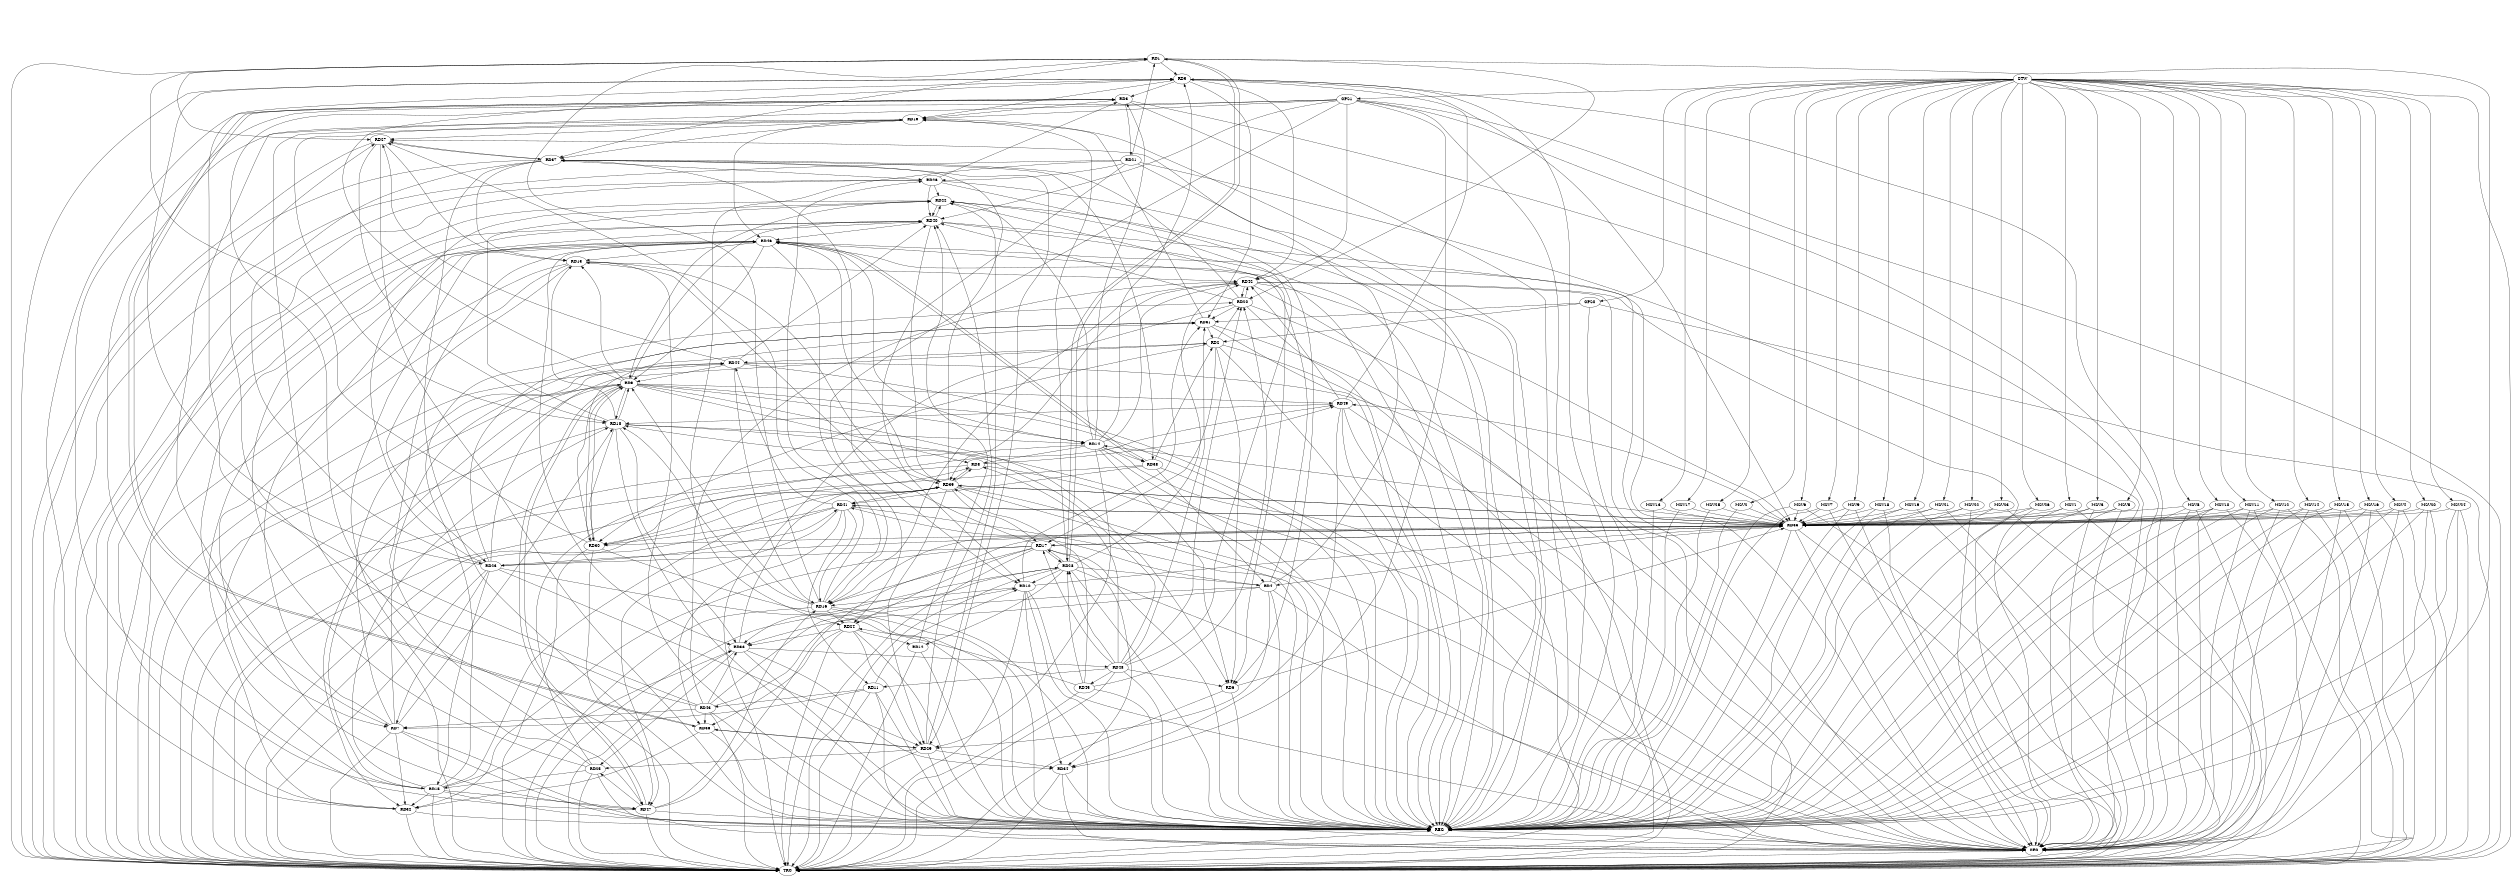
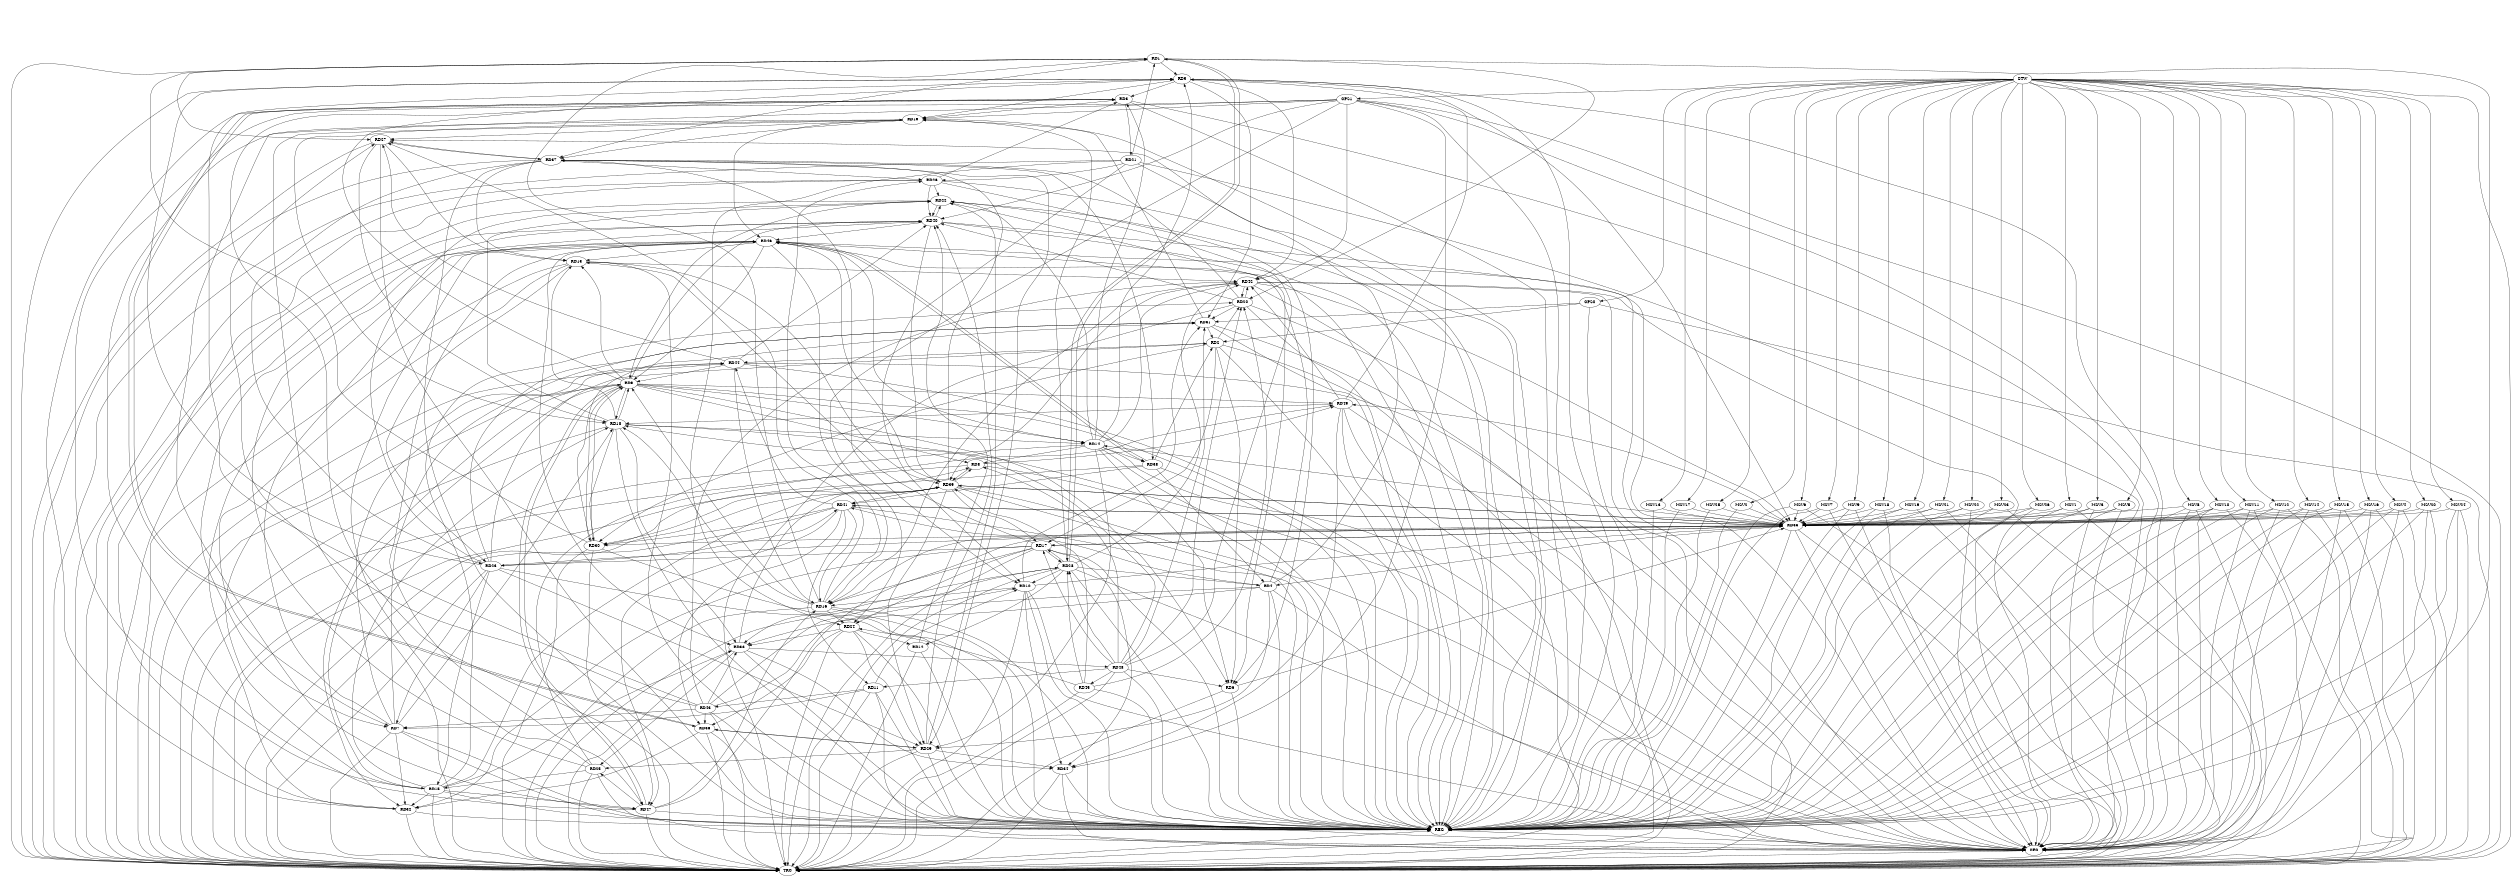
  strict digraph {
    n1 [label=RD1]
    n2 [label=RD5]
    n3 [label=RD20]
    n4 [label=RD27]
    n5 [label=RD28]
    n6 [label=RD37]
    n7 [label=REG]
    n8 [label=TRC]
    n9 [label=RD3]
    n10 [label=RD19]
    n11 [label=CFG]
    n12 [label=RD31]
    n13 [label=RD35]
    n14 [label=RD42]
    n15 [label=RD40]
    n16 [label=RD18]
    n17 [label=RD13]
    n18 [label=RD17]
    n19 [label=RD4]
    n20 [label=RD33]
    n21 [label=RD10]
    n22 [label=RD12]
    n23 [label=RD29]
    n24 [label=RD23]
    n25 [label=RD38]
    n26 [label=RD26]
    n27 [label=RD2]
    n28 [label=RD6]
    n29 [label=RD30]
    n30 [label=RD44]
    n31 [label=RD32]
    n32 [label=RD16]
    n33 [label=RD34]
    n34 [label=RD24]
    n35 [label=RD8]
    n36 [label=RD9]
    n37 [label=RD47]
    n38 [label=RD21]
    n39 [label=RD36]
    n40 [label=RD46]
    n41 [label=RD41]
    n42 [label=RD22]
    n43 [label=RD25]
    n44 [label=RD39]
    n45 [label=RD48]
    n46 [label=RD11]
    n47 [label=RD14]
    n48 [label=RD49]
    n49 [label=RD7]
    n50 [label=RD43]
    n51 [label=RD15]
    n52 [label=RD45]
    n53 [label=CPS1]
    n54 [label=CPS0]
    n55 [label=GTW]
    n56 [label=MSV1]
    n57 [label=MSV2]
    n58 [label=MSV3]
    n59 [label=MSV4]
    n60 [label=MSV5]
    n61 [label=MSV6]
    n62 [label=MSV7]
    n63 [label=MSV8]
    n64 [label=MSV9]
    n65 [label=MSV10]
    n66 [label=MSV11]
    n67 [label=MSV12]
    n68 [label=MSV13]
    n69 [label=MSV14]
    n70 [label=MSV15]
    n71 [label=MSV16]
    n72 [label=MSV17]
    n73 [label=MSV18]
    n74 [label=MSV19]
    n75 [label=MSV20]
    n76 [label=MSV21]
    n77 [label=MSV22]
    n78 [label=MSV23]
    n79 [label=MSV24]
    n80 [label=MSV25]
    n81 [label=MSV26]
    n1 -> n2
    n1 -> n3
    n1 -> n4
    n1 -> n5
    n1 -> n6
    n1 -> n7
    n1 -> n8
    n2 -> n7
    n2 -> n8
    n2 -> n9
    n2 -> n10
    n2 -> n11
    n2 -> n12
    n2 -> n13
    n2 -> n14
    n3 -> n6
    n3 -> n7
    n3 -> n8
    n3 -> n11
    n3 -> n12
    n3 -> n14
    n3 -> n15
    n4 -> n6
    n4 -> n7
    n4 -> n8
    n4 -> n16
    n4 -> n17
    n5 -> n1
    n5 -> n7
    n5 -> n8
    n5 -> n10
    n5 -> n11
    n5 -> n14
    n5 -> n18
    n5 -> n19
    n5 -> n20
    n5 -> n21
    n5 -> n22
    n6 -> n4
    n6 -> n7
    n6 -> n8
    n6 -> n17
    n6 -> n21
    n6 -> n23
    n6 -> n24
    n6 -> n25
    n6 -> n26
    n7 -> n11
    n8 -> n7
    n9 -> n7
    n9 -> n8
    n9 -> n10
    n9 -> n11
    n9 -> n38
    n9 -> n39
    n10 -> n4
    n10 -> n6
    n10 -> n7
    n10 -> n8
    n10 -> n16
    n10 -> n40
    n11 -> n8
    n12 -> n7
    n12 -> n8
    n12 -> n10
    n12 -> n27
    n13 -> n7
    n13 -> n8
    n13 -> n11
    n13 -> n18
    n13 -> n19
    n13 -> n29
    n13 -> n41
    n13 -> n44
    n13 -> n47
    n13 -> n48
    n14 -> n3
    n14 -> n7
    n14 -> n8
    n14 -> n11
    n14 -> n13
    n14 -> n32
    n14 -> n44
    n15 -> n7
    n15 -> n8
    n15 -> n11
    n15 -> n40
    n15 -> n42
    n15 -> n44
    n15 -> n49
    n16 -> n7
    n16 -> n8
    n16 -> n11
    n16 -> n17
    n16 -> n20
    n16 -> n29
    n16 -> n36
    n16 -> n42
    n16 -> n47
    n17 -> n7
    n17 -> n8
    n17 -> n14
    n17 -> n24
    n17 -> n44
    n17 -> n49
    n18 -> n5
    n18 -> n7
    n18 -> n8
    n18 -> n13
    n18 -> n17
    n18 -> n24
    n18 -> n31
    n18 -> n32
    n18 -> n33
    n18 -> n34
    n19 -> n4
    n19 -> n7
    n19 -> n8
    n19 -> n11
    n19 -> n20
    n19 -> n23
    n19 -> n40
    n19 -> n41
    n20 -> n7
    n20 -> n8
    n20 -> n33
    n20 -> n43
    n20 -> n44
    n20 -> n45
    n21 -> n7
    n21 -> n8
    n21 -> n11
    n21 -> n12
    n21 -> n13
    n21 -> n32
    n21 -> n33
    n22 -> n7
    n22 -> n8
    n22 -> n15
    n23 -> n7
    n23 -> n8
    n23 -> n15
    n23 -> n33
    n23 -> n39
    n23 -> n42
    n23 -> n43
    n24 -> n2
    n24 -> n7
    n24 -> n8
    n24 -> n12
    n24 -> n13
    n24 -> n23
    n24 -> n27
    n24 -> n41
    n24 -> n42
    n24 -> n49
    n24 -> n51
    n25 -> n7
    n25 -> n8
    n25 -> n19
    n25 -> n27
    n25 -> n40
    n25 -> n41
    n26 -> n7
    n26 -> n8
    n26 -> n9
    n26 -> n15
    n26 -> n28
    n26 -> n31
    n26 -> n42
    n27 -> n3
    n27 -> n7
    n27 -> n8
    n27 -> n18
    n27 -> n28
    n27 -> n29
    n27 -> n30
    n28 -> n7
    n28 -> n8
    n28 -> n13
    n29 -> n1
    n29 -> n7
    n29 -> n8
    n29 -> n12
    n29 -> n35
    n29 -> n36
    n29 -> n37
    n30 -> n4
    n30 -> n7
    n30 -> n8
    n30 -> n11
    n30 -> n15
    n30 -> n32
    n30 -> n36
    n31 -> n7
    n31 -> n8
    n31 -> n9
    n31 -> n40
    n32 -> n1
    n32 -> n4
    n32 -> n7
    n32 -> n8
    n32 -> n11
    n32 -> n13
    n32 -> n16
    n32 -> n26
    n32 -> n34
    n32 -> n36
    n33 -> n7
    n33 -> n8
    n33 -> n11
    n34 -> n7
    n34 -> n8
    n34 -> n20
    n34 -> n22
    n34 -> n23
    n34 -> n39
    n35 -> n7
    n35 -> n8
    n35 -> n44
    n35 -> n48
    n36 -> n2
    n36 -> n7
    n36 -> n8
    n36 -> n15
    n36 -> n16
    n36 -> n17
    n36 -> n28
    n36 -> n29
    n36 -> n31
    n36 -> n35
    n36 -> n37
    n36 -> n47
    n36 -> n48
    n37 -> n7
    n37 -> n8
    n37 -> n10
    n37 -> n13
    n37 -> n32
    n37 -> n36
    n37 -> n43
    n38 -> n1
    n38 -> n7
    n38 -> n8
    n38 -> n11
    n38 -> n21
    n38 -> n26
    n38 -> n34
    n39 -> n7
+   n39 -> n8
    n39 -> n9
    n39 -> n23
    n39 -> n31
    n40 -> n7
    n40 -> n8
    n40 -> n11
    n40 -> n17
    n40 -> n20
    n40 -> n25
    n40 -> n34
    n40 -> n36
    n40 -> n37
    n40 -> n47
    n41 -> n7
    n41 -> n8
    n41 -> n13
    n41 -> n29
    n41 -> n30
    n41 -> n32
    n41 -> n37
    n41 -> n39
    n41 -> n46
    n42 -> n7
    n42 -> n8
    n42 -> n15
    n42 -> n28
    n42 -> n36
    n43 -> n7
    n43 -> n8
    n43 -> n15
    n43 -> n40
    n43 -> n48
    n43 -> n51
    n44 -> n6
    n44 -> n7
    n44 -> n8
    n44 -> n11
    n44 -> n13
    n44 -> n18
    n44 -> n23
    n44 -> n29
    n44 -> n35
    n44 -> n40
    n44 -> n41
    n45 -> n3
    n45 -> n5
    n45 -> n7
    n45 -> n8
    n45 -> n12
    n45 -> n16
    n45 -> n18
    n45 -> n28
    n45 -> n35
    n45 -> n42
    n45 -> n46
    n45 -> n52
    n46 -> n7
    n46 -> n8
    n46 -> n11
    n46 -> n21
    n46 -> n49
    n46 -> n50
    n47 -> n2
    n47 -> n7
    n47 -> n8
    n47 -> n9
    n47 -> n11
    n47 -> n14
    n47 -> n23
    n47 -> n25
    n47 -> n28
    n47 -> n35
    n47 -> n42
    n48 -> n2
    n48 -> n7
    n48 -> n8
    n48 -> n11
    n48 -> n14
    n48 -> n16
    n48 -> n33
    n49 -> n7
    n49 -> n8
    n49 -> n11
    n49 -> n12
    n49 -> n16
    n49 -> n30
    n49 -> n31
    n49 -> n40
    n50 -> n2
    n50 -> n4
    n50 -> n5
    n50 -> n7
    n50 -> n8
    n50 -> n14
    n50 -> n20
    n50 -> n21
    n50 -> n39
    n50 -> n49
    n51 -> n3
    n51 -> n7
    n51 -> n8
    n51 -> n16
    n51 -> n20
    n51 -> n30
    n51 -> n31
    n51 -> n36
    n51 -> n37
    n51 -> n44
    n52 -> n3
    n52 -> n5
    n52 -> n7
    n52 -> n8
    n52 -> n34
    n52 -> n44
    n53 -> n7
    n53 -> n8
    n53 -> n10
    n53 -> n11
    n53 -> n14
    n53 -> n15
    n53 -> n32
    n53 -> n33
    n53 -> n37
    n53 -> n51
    n54 -> n7
    n54 -> n8
    n54 -> n12
    n54 -> n27
    n55 -> n8
    n55 -> n53
    n55 -> n54
    n55 -> n56
    n55 -> n57
    n55 -> n58
    n55 -> n59
    n55 -> n60
    n55 -> n61
    n55 -> n62
    n55 -> n63
    n55 -> n64
    n55 -> n65
    n55 -> n66
    n55 -> n67
    n55 -> n68
    n55 -> n69
    n55 -> n70
    n55 -> n71
    n55 -> n72
    n55 -> n73
    n55 -> n74
    n55 -> n75
    n55 -> n76
    n55 -> n77
    n55 -> n78
    n55 -> n79
    n55 -> n80
    n55 -> n81
    n56 -> n7
    n56 -> n8
    n56 -> n13
    n57 -> n7
    n57 -> n13
    n58 -> n7
    n58 -> n11
    n58 -> n13
    n59 -> n7
    n59 -> n8
    n59 -> n11
    n59 -> n13
    n60 -> n7
    n60 -> n11
    n60 -> n13
    n61 -> n7
    n61 -> n8
    n61 -> n13
    n62 -> n7
    n62 -> n11
    n62 -> n13
    n63 -> n7
    n63 -> n8
    n63 -> n11
    n63 -> n13
    n64 -> n7
    n64 -> n11
    n64 -> n13
    n65 -> n7
    n65 -> n8
    n65 -> n11
    n65 -> n13
    n66 -> n7
    n66 -> n8
    n66 -> n11
    n66 -> n13
    n67 -> n7
    n67 -> n8
    n67 -> n11
    n67 -> n13
    n68 -> n7
    n68 -> n13
    n69 -> n7
    n69 -> n8
    n69 -> n11
    n69 -> n13
    n70 -> n7
    n70 -> n8
    n70 -> n11
    n70 -> n13
    n71 -> n7
    n71 -> n8
    n71 -> n11
    n71 -> n13
    n72 -> n7
    n72 -> n13
    n73 -> n7
    n73 -> n11
    n73 -> n13
    n74 -> n7
    n74 -> n8
    n74 -> n13
    n75 -> n7
    n75 -> n8
    n75 -> n11
    n75 -> n13
    n76 -> n7
    n76 -> n8
    n76 -> n13
    n77 -> n7
    n77 -> n11
    n77 -> n13
    n78 -> n7
    n78 -> n8
    n78 -> n13
    n79 -> n7
    n79 -> n8
    n79 -> n11
    n79 -> n13
    n80 -> n7
    n80 -> n13
    n81 -> n7
    n81 -> n11
    n81 -> n13
  }
